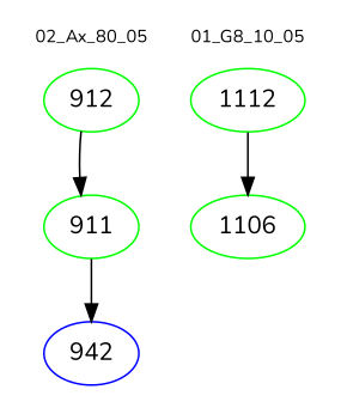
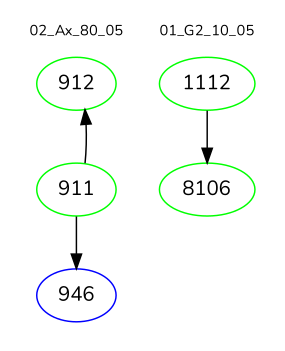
  digraph {
    fontname=Nunito
    node [color=green fontname=Nunito]
    edge [color=black fontname=Nunito]
    n1 [label=912]
    n2 [label=911]
-   n3 [color=blue label=942]
+   n3 [color=blue label=946]
    n4 [label=1112]
-   n5 [label=1106]
+   n5 [label=8106]
    subgraph cluster_1 {
      color=white
      fontsize=10
      label="02_Ax_80_05"
      n1
      n2
      n3
    }
    subgraph cluster_2 {
      color=white
      fontsize=10
-     label="01_G8_10_05"
+     label="01_G2_10_05"
      n4
      n5
    }
-   n1 -> n2
+   n2 -> n1
    n2 -> n3
    n4 -> n5
  }
